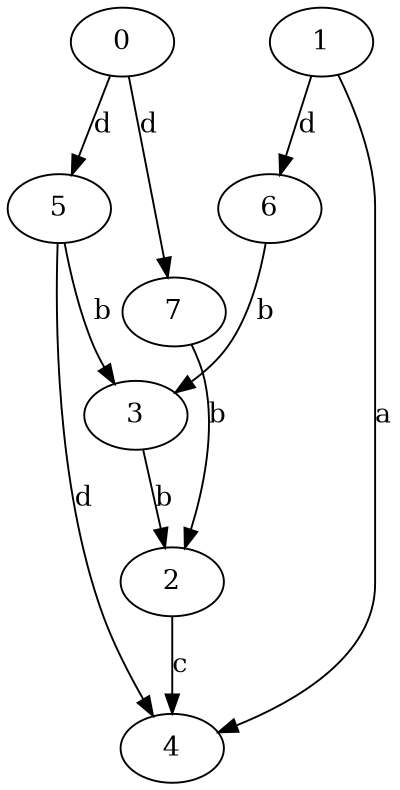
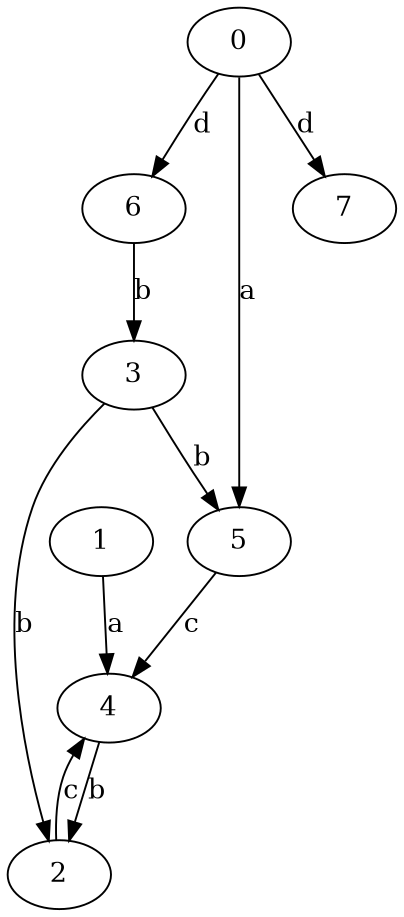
  strict digraph {
    0
    5
    6
    7
    1
    4
    3
    2
-   0 -> 5 [label=d]
-   1 -> 6 [label=d]
+   0 -> 5 [label=a]
+   0 -> 6 [label=d]
    0 -> 7 [label=d]
-   5 -> 4 [label=d]
-   5 -> 3 [label=b]
+   5 -> 4 [label=c]
+   3 -> 5 [label=b]
    6 -> 3 [label=b]
    1 -> 4 [label=a]
-   7 -> 2 [label=b]
+   4 -> 2 [label=b]
    3 -> 2 [label=b]
    2 -> 4 [label=c]
  }
